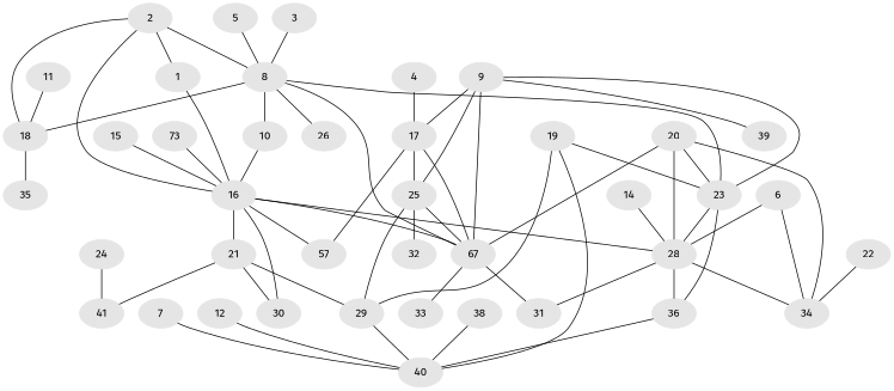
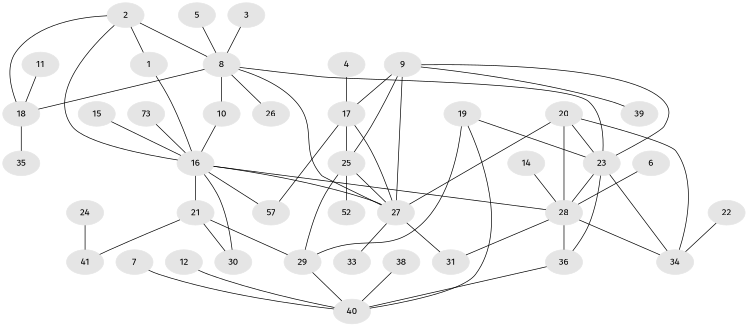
  graph {
    fontname="Fira Sans"
    node [color=gray90 fontname="Fira Sans" style=filled]
    edge [fontname="Fira Sans" weight=1.0]
    1
    16
    28
-   27 [label=67]
+   27
    21
    30
    n7 [label=57]
    2
    8
    18
    10
    23
    26
    35
    19
    40
    29
    3
    4
    17
    25
    5
    6
    34
    36
    31
    7
    33
    9
    39
-   32
+   32 [label=52]
    11
    12
    n34 [label=73]
    14
    15
    41
    20
    22
    24
    38
    1 -- 16
    16 -- 28
    16 -- 27
    16 -- 21 [weight=4.0]
    16 -- 30 [weight=2.0]
    16 -- n7
    28 -- 34
    28 -- 36 [weight=2.0]
    28 -- 31
    27 -- 31
    27 -- 33
    21 -- 30 [weight=2.0]
    21 -- 29
    21 -- 41
    2 -- 1
    2 -- 16
    2 -- 8 [weight=2.0]
    2 -- 18 [weight=2.0]
    8 -- 27
    8 -- 18 [weight=4.0]
    8 -- 10
    8 -- 23 [weight=4.0]
    8 -- 26
    18 -- 35
    10 -- 16
    23 -- 28
-   6 -- 34
+   23 -- 34
    23 -- 36
    19 -- 23
    19 -- 40 [weight=2.0]
    19 -- 29 [weight=4.0]
    29 -- 40 [weight=2.0]
    3 -- 8
    4 -- 17
    17 -- 27
    17 -- n7
    17 -- 25 [weight=2.0]
    25 -- 27 [weight=2.0]
    25 -- 29
    25 -- 32
    5 -- 8
    6 -- 28
    36 -- 40
    7 -- 40
    9 -- 27
    9 -- 23
    9 -- 17
    9 -- 25 [weight=2.0]
    9 -- 39
    11 -- 18
    12 -- 40
    n34 -- 16
    14 -- 28
    15 -- 16
    20 -- 28 [weight=2.0]
    20 -- 27
    20 -- 23 [weight=2.0]
    20 -- 34 [weight=2.0]
    22 -- 34
    24 -- 41
    38 -- 40
  }
